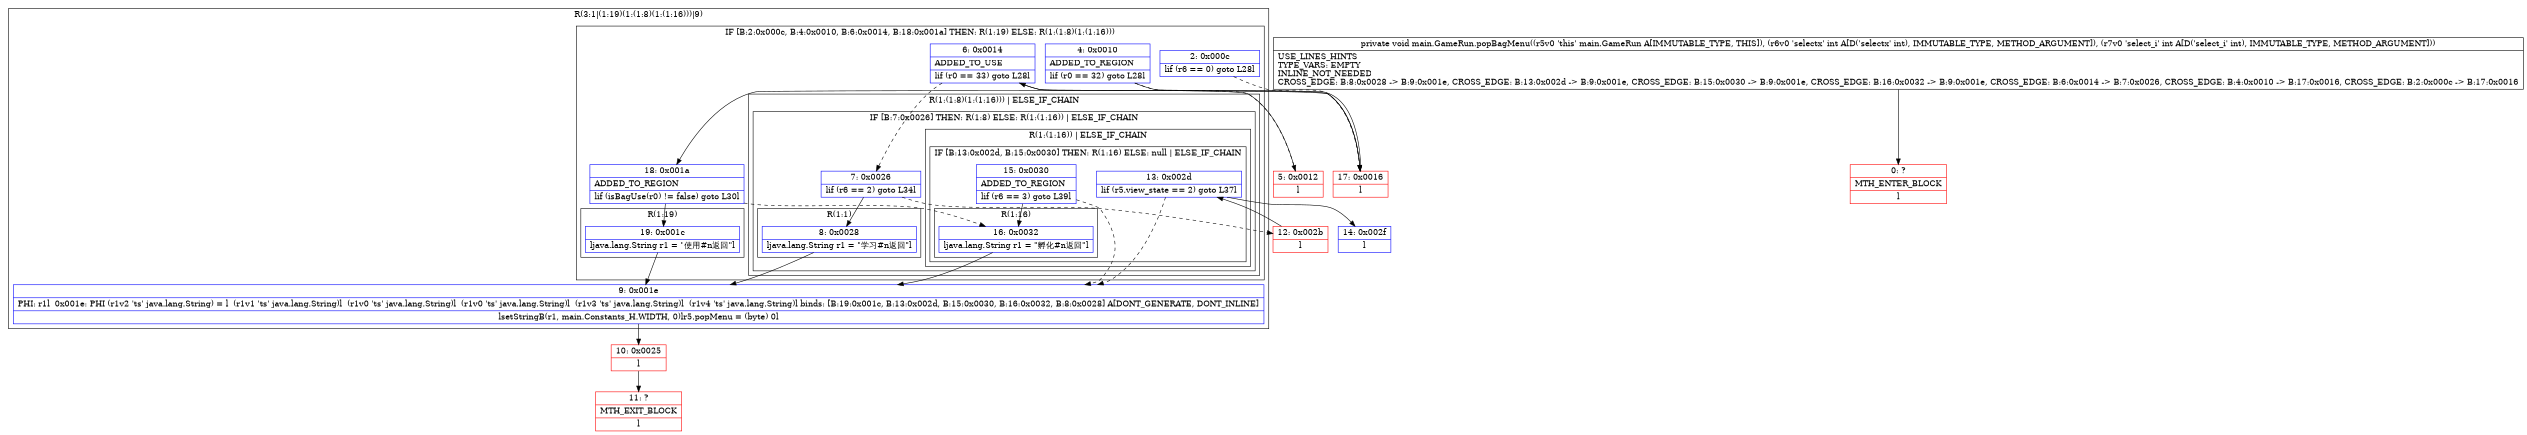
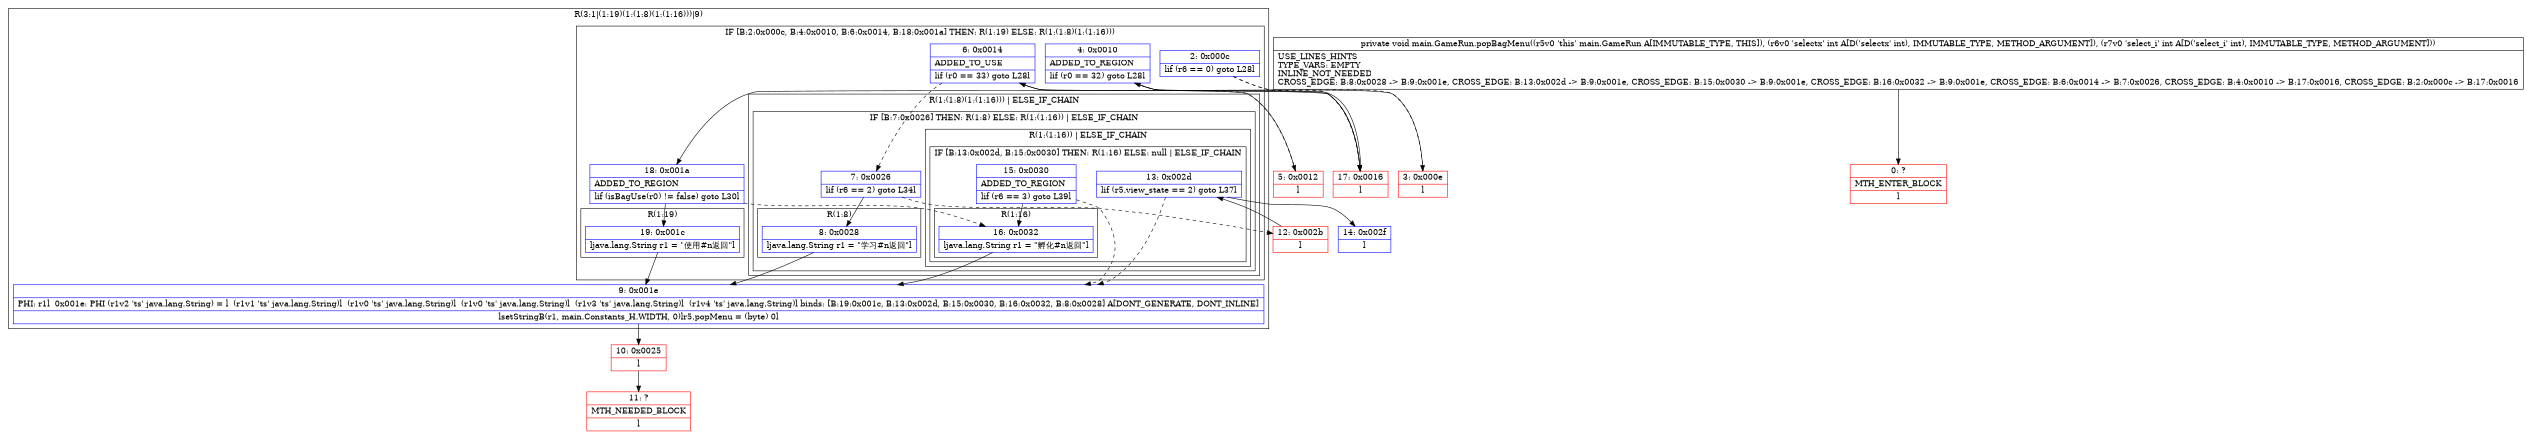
  digraph {
    node [color=blue shape=record]
    n1 [label="{19\:\ 0x001c|ljava.lang.String r1 = \"使用#n返回\"l}"]
    n2 [label="{8\:\ 0x0028|ljava.lang.String r1 = \"学习#n返回\"l}"]
    n3 [label="{16\:\ 0x0032|ljava.lang.String r1 = \"孵化#n返回\"l}"]
    n4 [label="{13\:\ 0x002d|lif (r5.view_state == 2) goto L37l}"]
    n5 [label="{15\:\ 0x0030|ADDED_TO_REGION\l|lif (r6 == 3) goto L39l}"]
    n6 [label="{7\:\ 0x0026|lif (r6 == 2) goto L34l}"]
    n7 [label="{2\:\ 0x000c|lif (r6 == 0) goto L28l}"]
    n8 [label="{4\:\ 0x0010|ADDED_TO_REGION\l|lif (r0 == 32) goto L28l}"]
    n9 [label="{6\:\ 0x0014|ADDED_TO_USE\l|lif (r0 == 33) goto L28l}"]
    n10 [label="{18\:\ 0x001a|ADDED_TO_REGION\l|lif (isBagUse(r0) != false) goto L30l}"]
    n11 [label="{9\:\ 0x001e|PHI: r1l  0x001e: PHI (r1v2 'ts' java.lang.String) = l  (r1v1 'ts' java.lang.String)l  (r1v0 'ts' java.lang.String)l  (r1v0 'ts' java.lang.String)l  (r1v3 'ts' java.lang.String)l  (r1v4 'ts' java.lang.String)l binds: [B:19:0x001c, B:13:0x002d, B:15:0x0030, B:16:0x0032, B:8:0x0028] A[DONT_GENERATE, DONT_INLINE]\l|lsetStringB(r1, main.Constants_H.WIDTH, 0)lr5.popMenu = (byte) 0l}"]
    n12 [label="{14\:\ 0x002f|l}"]
    n13 [color=red label="{12\:\ 0x002b|l}"]
+   n14 [color=red label="{3\:\ 0x000e|l}"]
    n15 [color=red label="{17\:\ 0x0016|l}"]
    n16 [color=red label="{5\:\ 0x0012|l}"]
    n17 [color=red label="{10\:\ 0x0025|l}"]
-   n18 [color=red label="{11\:\ ?|MTH_EXIT_BLOCK\l|l}"]
+   n18 [color=red label="{11\:\ ?|MTH_NEEDED_BLOCK\l|l}"]
    n19 [color=red label="{0\:\ ?|MTH_ENTER_BLOCK\l|l}"]
    n20 [label="{private void main.GameRun.popBagMenu((r5v0 'this' main.GameRun A[IMMUTABLE_TYPE, THIS]), (r6v0 'selectx' int A[D('selectx' int), IMMUTABLE_TYPE, METHOD_ARGUMENT]), (r7v0 'select_i' int A[D('select_i' int), IMMUTABLE_TYPE, METHOD_ARGUMENT]))  | USE_LINES_HINTS\lTYPE_VARS: EMPTY\lINLINE_NOT_NEEDED\lCROSS_EDGE: B:8:0x0028 \-\> B:9:0x001e, CROSS_EDGE: B:13:0x002d \-\> B:9:0x001e, CROSS_EDGE: B:15:0x0030 \-\> B:9:0x001e, CROSS_EDGE: B:16:0x0032 \-\> B:9:0x001e, CROSS_EDGE: B:6:0x0014 \-\> B:7:0x0026, CROSS_EDGE: B:4:0x0010 \-\> B:17:0x0016, CROSS_EDGE: B:2:0x000c \-\> B:17:0x0016\l}" color=""]
    subgraph cluster_1 {
      label="R(3:1|(1:19)(1:(1:8)(1:(1:16)))|9)"
      n11
      subgraph cluster_2 {
        label="IF [B:2:0x000c, B:4:0x0010, B:6:0x0014, B:18:0x001a] THEN: R(1:19) ELSE: R(1:(1:8)(1:(1:16)))"
        n7
        n8
        n9
        n10
        subgraph cluster_3 {
          label="R(1:19)"
          n1
        }
        subgraph cluster_4 {
          label="R(1:(1:8)(1:(1:16))) | ELSE_IF_CHAIN\l"
          subgraph cluster_5 {
            label="IF [B:7:0x0026] THEN: R(1:8) ELSE: R(1:(1:16)) | ELSE_IF_CHAIN\l"
            n6
            subgraph cluster_6 {
-             label="R(1:1)"
+             label="R(1:8)"
              n2
            }
            subgraph cluster_7 {
              label="R(1:(1:16)) | ELSE_IF_CHAIN\l"
              subgraph cluster_8 {
                label="IF [B:13:0x002d, B:15:0x0030] THEN: R(1:16) ELSE: null | ELSE_IF_CHAIN\l"
                n4
                n5
                subgraph cluster_9 {
                  label="R(1:16)"
                  n3
                }
              }
            }
          }
        }
      }
    }
    n1 -> n11
    n2 -> n11
    n3 -> n11
    n4 -> n11 [style=dashed]
    n4 -> n12
    n5 -> n3
    n5 -> n11 [style=dashed]
    n6 -> n2
    n6 -> n13 [style=dashed]
+   n7 -> n14 [style=dashed]
    n7 -> n15 [style=dashed]
    n8 -> n15
    n8 -> n16 [style=dashed]
    n9 -> n6 [style=dashed]
    n9 -> n15
    n10 -> n1
    n10 -> n3 [style=dashed]
    n11 -> n17
    n13 -> n4
+   n14 -> n8
    n15 -> n10
    n16 -> n9
    n17 -> n18
    n20 -> n19
  }
